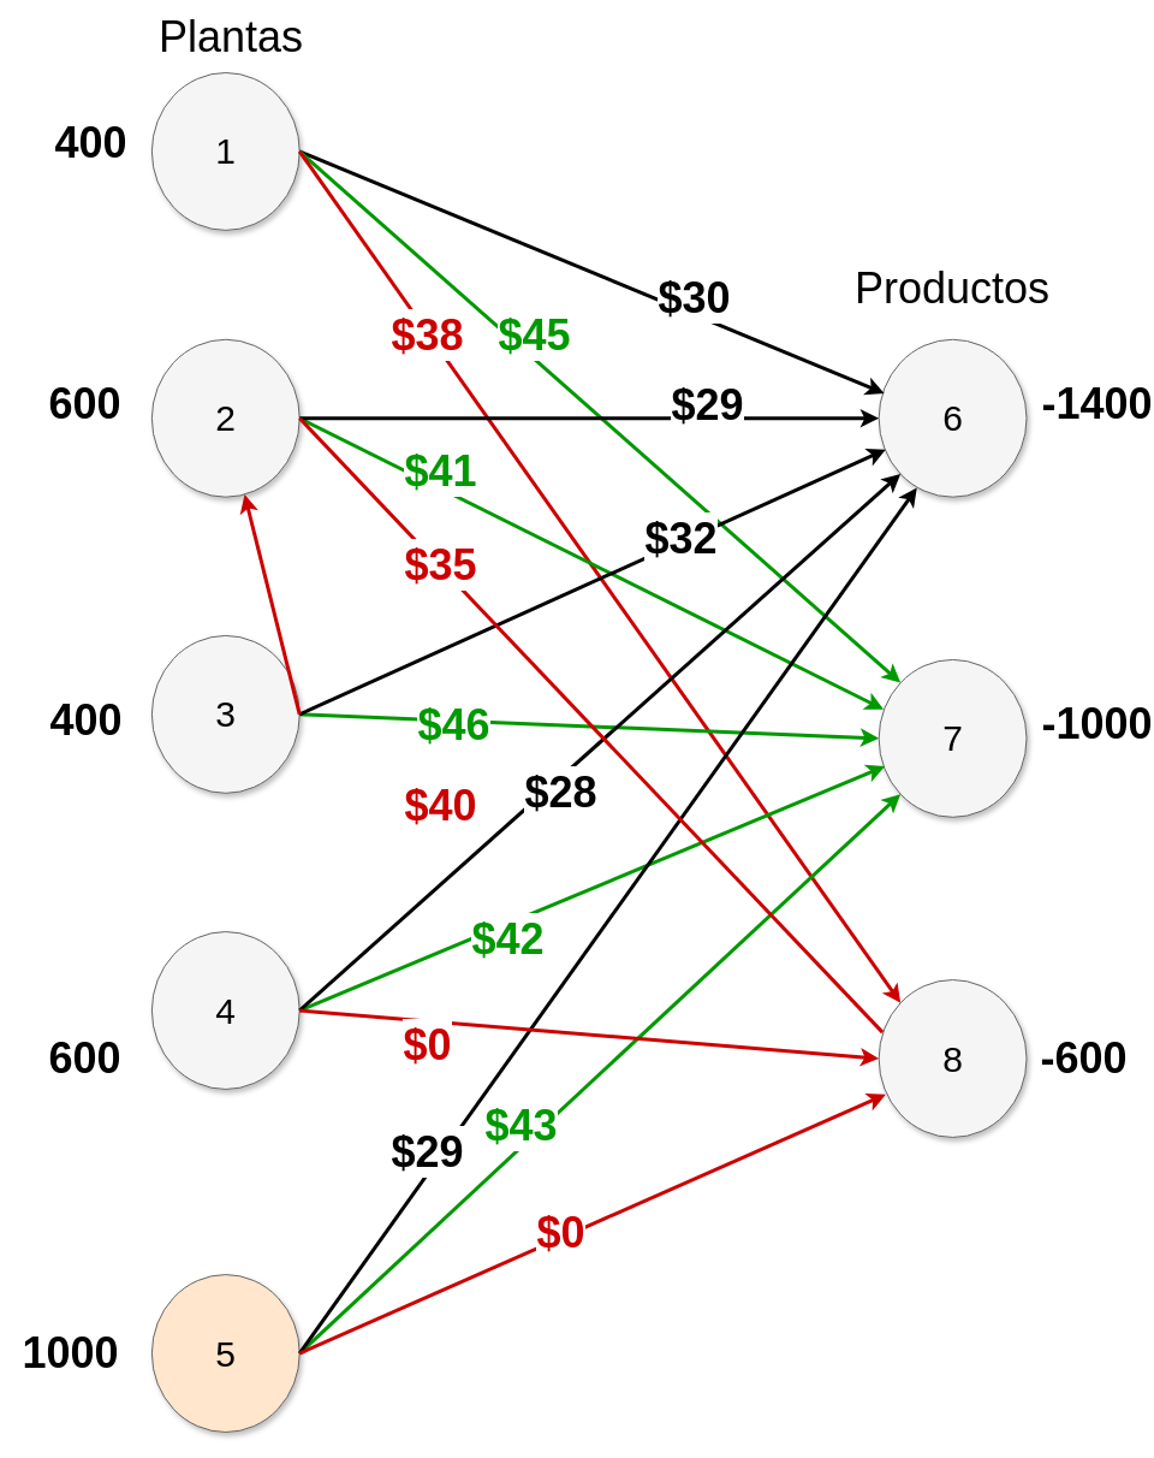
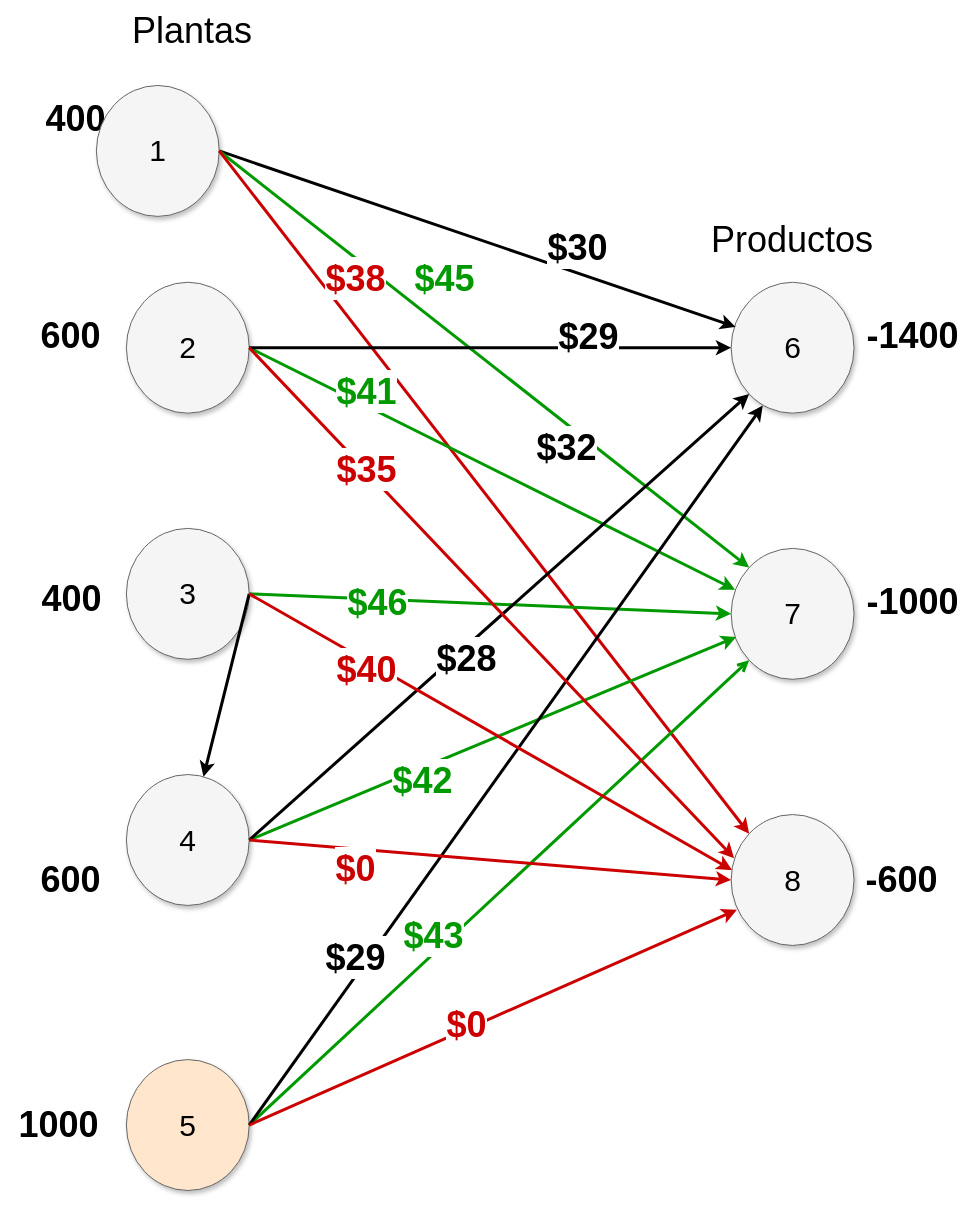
  <mxCell id="0" style=";html=1;" />
  <mxCell id="1" style=";html=1;" parent="0" />
  <mxCell id="2" value="" style="group" vertex="1" connectable="0" parent="1"><mxGeometry x="62" y="60" width="853.86" height="1130" as="geometry" /></mxCell>
  <mxCell id="3" value="&lt;font style=&quot;font-size: 36px&quot;&gt;&lt;b&gt;1000&lt;/b&gt;&lt;/font&gt;" style="text;html=1;resizable=0;points=[];align=center;verticalAlign=middle;labelBackgroundColor=#ffffff;fontSize=25;fillColor=#3333FF;" parent="2" vertex="1" connectable="0"><mxGeometry x="-41.03" y="999.09" as="geometry"><mxPoint x="37" y="64" as="offset" /></mxGeometry></mxCell>
  <mxCell id="4" value="&lt;font style=&quot;font-size: 36px&quot;&gt;&lt;b&gt;600&lt;/b&gt;&lt;/font&gt;" style="text;html=1;resizable=0;points=[];align=center;verticalAlign=middle;labelBackgroundColor=#ffffff;fontSize=25;fillColor=#3333FF;" parent="2" vertex="1" connectable="0"><mxGeometry x="-29.944" y="754.057" as="geometry"><mxPoint x="37" y="64" as="offset" /></mxGeometry></mxCell>
  <mxCell id="5" value="&lt;b&gt;&lt;font style=&quot;font-size: 36px&quot;&gt;-1400&lt;/font&gt;&lt;/b&gt;" style="text;html=1;resizable=0;points=[];align=center;verticalAlign=middle;labelBackgroundColor=#ffffff;fontSize=25;fillColor=#3333FF;" parent="2" vertex="1" connectable="0"><mxGeometry x="812.828" y="210.688" as="geometry"><mxPoint x="37" y="64" as="offset" /></mxGeometry></mxCell>
  <mxCell id="6" value="&lt;font style=&quot;font-size: 36px&quot;&gt;&lt;b&gt;400&lt;/b&gt;&lt;/font&gt;" style="text;html=1;resizable=0;points=[];align=center;verticalAlign=middle;labelBackgroundColor=#ffffff;fontSize=25;fillColor=#3333FF;" parent="2" vertex="1" connectable="0"><mxGeometry x="-29.94" y="454.65" as="geometry"><mxPoint x="38" y="83" as="offset" /></mxGeometry></mxCell>
  <mxCell id="7" value="&lt;font style=&quot;font-size: 36px&quot;&gt;&lt;b&gt;600&lt;/b&gt;&lt;/font&gt;" style="text;html=1;resizable=0;points=[];align=center;verticalAlign=middle;labelBackgroundColor=#ffffff;fontSize=25;fillColor=#3333FF;" parent="2" vertex="1" connectable="0"><mxGeometry x="-29.948" y="210.692" as="geometry"><mxPoint x="37" y="64" as="offset" /></mxGeometry></mxCell>
  <mxCell id="8" value="&lt;font style=&quot;font-size: 36px&quot;&gt;&lt;b&gt;-600&lt;/b&gt;&lt;/font&gt;" style="text;html=1;resizable=0;points=[];align=center;verticalAlign=middle;labelBackgroundColor=#ffffff;fontSize=25;fillColor=#3333FF;" parent="2" vertex="1" connectable="0"><mxGeometry x="801.752" y="754.054" as="geometry"><mxPoint x="37" y="64" as="offset" /></mxGeometry></mxCell>
  <mxCell id="9" value="&lt;font style=&quot;font-size: 36px&quot;&gt;&lt;b&gt;-1000&lt;/b&gt;&lt;/font&gt;" style="text;html=1;resizable=0;points=[];align=center;verticalAlign=middle;labelBackgroundColor=#ffffff;fontSize=25;fillColor=#3333FF;" parent="2" vertex="1" connectable="0"><mxGeometry x="812.83" y="476.827" as="geometry"><mxPoint x="37" y="64" as="offset" /></mxGeometry></mxCell>
  <mxCell id="10" value="&lt;font style=&quot;font-size: 36px&quot;&gt;&lt;b&gt;400&lt;/b&gt;&lt;/font&gt;" style="text;html=1;resizable=0;points=[];align=center;verticalAlign=middle;labelBackgroundColor=#ffffff;fontSize=25;fillColor=#3333FF;strokeColor=#3333FF;" parent="2" vertex="1" connectable="0"><mxGeometry x="-7.761" y="65.452" as="geometry"><mxPoint x="20" y="-8" as="offset" /></mxGeometry></mxCell>
- <mxCell id="11" value="1" style="ellipse;whiteSpace=wrap;html=1;rounded=0;shadow=1;strokeColor=#666666;strokeWidth=1;fontSize=30;align=center;fillColor=#f5f5f5;" parent="2" vertex="1"><mxGeometry x="63.887" width="122.833" height="130.905" as="geometry" /></mxCell>
+ <mxCell id="11" value="1" style="ellipse;whiteSpace=wrap;html=1;rounded=0;shadow=1;strokeColor=#666666;strokeWidth=1;fontSize=30;align=center;fillColor=#f5f5f5;" parent="2" vertex="1"><mxGeometry x="33.887" y="25" width="122.833" height="130.905" as="geometry" /></mxCell>
  <mxCell id="12" value="2" style="ellipse;whiteSpace=wrap;html=1;rounded=0;shadow=1;strokeColor=#666666;strokeWidth=1;fontSize=30;align=center;fillColor=#f5f5f5;" parent="2" vertex="1"><mxGeometry x="63.887" y="221.782" width="122.833" height="130.905" as="geometry" /></mxCell>
  <mxCell id="13" value="3" style="ellipse;whiteSpace=wrap;html=1;rounded=0;shadow=1;strokeColor=#666666;strokeWidth=1;fontSize=30;align=center;fillColor=#f5f5f5;" parent="2" vertex="1"><mxGeometry x="63.887" y="467.92" width="122.833" height="130.905" as="geometry" /></mxCell>
  <mxCell id="14" value="5" style="ellipse;whiteSpace=wrap;html=1;rounded=0;shadow=1;strokeColor=#666666;strokeWidth=1;fontSize=30;align=center;fillColor=#ffe6cc;" parent="2" vertex="1"><mxGeometry x="63.887" y="999.095" width="122.833" height="130.905" as="geometry" /></mxCell>
  <mxCell id="15" value="7" style="ellipse;whiteSpace=wrap;html=1;rounded=0;shadow=1;strokeColor=#666666;strokeWidth=1;fontSize=30;align=center;fillColor=#f5f5f5;" parent="2" vertex="1"><mxGeometry x="668.677" y="487.92" width="122.833" height="130.905" as="geometry" /></mxCell>
  <mxCell id="16" value="8" style="ellipse;whiteSpace=wrap;html=1;rounded=0;shadow=1;strokeColor=#666666;strokeWidth=1;fontSize=30;align=center;fillColor=#f5f5f5;" parent="2" vertex="1"><mxGeometry x="668.677" y="754.059" width="122.833" height="130.905" as="geometry" /></mxCell>
  <mxCell id="17" value="6" style="ellipse;whiteSpace=wrap;html=1;rounded=0;shadow=1;strokeColor=#666666;strokeWidth=1;fontSize=30;align=center;fillColor=#f5f5f5;" parent="2" vertex="1"><mxGeometry x="668.677" y="221.782" width="122.833" height="130.905" as="geometry" /></mxCell>
  <mxCell id="18" value="4" style="ellipse;whiteSpace=wrap;html=1;rounded=0;shadow=1;strokeColor=#666666;strokeWidth=1;fontSize=30;align=center;fillColor=#f5f5f5;" parent="2" vertex="1"><mxGeometry x="63.887" y="714.059" width="122.833" height="130.905" as="geometry" /></mxCell>
  <mxCell id="19" value="" style="endArrow=classic;html=1;exitX=1;exitY=0.5;exitDx=0;exitDy=0;entryX=0.036;entryY=0.341;entryDx=0;entryDy=0;strokeWidth=3;entryPerimeter=0;" parent="2" source="11" target="17" edge="1"><mxGeometry width="50" height="50" relative="1" as="geometry"><mxPoint x="391.448" y="77.62" as="sourcePoint" /><mxPoint x="446.894" y="22.174" as="targetPoint" /></mxGeometry></mxCell>
  <mxCell id="20" value="" style="endArrow=classic;html=1;exitX=1;exitY=0.5;exitDx=0;exitDy=0;entryX=0;entryY=0;entryDx=0;entryDy=0;strokeColor=#009900;strokeWidth=3;" parent="2" source="11" target="15" edge="1"><mxGeometry width="50" height="50" relative="1" as="geometry"><mxPoint x="197.81" y="76.542" as="sourcePoint" /><mxPoint x="697.925" y="251.861" as="targetPoint" /></mxGeometry></mxCell>
  <mxCell id="21" value="" style="endArrow=classic;html=1;exitX=1;exitY=0.5;exitDx=0;exitDy=0;entryX=0;entryY=0;entryDx=0;entryDy=0;strokeColor=#CC0000;strokeWidth=3;" parent="2" source="11" target="16" edge="1"><mxGeometry width="50" height="50" relative="1" as="geometry"><mxPoint x="208.899" y="87.631" as="sourcePoint" /><mxPoint x="709.014" y="262.95" as="targetPoint" /></mxGeometry></mxCell>
  <mxCell id="22" value="" style="endArrow=classic;html=1;exitX=1;exitY=0.5;exitDx=0;exitDy=0;strokeColor=#009900;strokeWidth=3;entryX=0.032;entryY=0.316;entryDx=0;entryDy=0;entryPerimeter=0;" parent="2" source="12" target="15" edge="1"><mxGeometry width="50" height="50" relative="1" as="geometry"><mxPoint x="186.721" y="332.667" as="sourcePoint" /><mxPoint x="668.676" y="553.342" as="targetPoint" /></mxGeometry></mxCell>
  <mxCell id="23" value="" style="endArrow=classic;html=1;exitX=1;exitY=0.5;exitDx=0;exitDy=0;entryX=0;entryY=0.5;entryDx=0;entryDy=0;strokeColor=#009900;strokeWidth=3;" parent="2" source="13" target="15" edge="1"><mxGeometry width="50" height="50" relative="1" as="geometry"><mxPoint x="180.755" y="576.627" as="sourcePoint" /><mxPoint x="680.87" y="1018.085" as="targetPoint" /></mxGeometry></mxCell>
  <mxCell id="24" value="" style="endArrow=classic;html=1;exitX=1;exitY=0.5;exitDx=0;exitDy=0;entryX=0.041;entryY=0.676;entryDx=0;entryDy=0;strokeColor=#009900;strokeWidth=3;entryPerimeter=0;" parent="2" source="18" target="15" edge="1"><mxGeometry width="50" height="50" relative="1" as="geometry"><mxPoint x="186.721" y="842.765" as="sourcePoint" /><mxPoint x="686.836" y="1284.223" as="targetPoint" /></mxGeometry></mxCell>
- <mxCell id="25" value="" style="endArrow=classic;html=1;exitX=1;exitY=0.5;exitDx=0;exitDy=0;strokeColor=#009900;strokeWidth=3;entryX=0;entryY=1;entryDx=0;entryDy=0;" parent="2" source="14" target="15" edge="1"><mxGeometry width="50" height="50" relative="1" as="geometry"><mxPoint x="214.022" y="1020.191" as="sourcePoint" /><mxPoint x="624.32" y="986.926" as="targetPoint" /></mxGeometry></mxCell>
+ <mxCell id="25" value="" style="endArrow=open;html=1;exitX=1;exitY=0.5;exitDx=0;exitDy=0;strokeColor=#009900;strokeWidth=3;entryX=0;entryY=1;entryDx=0;entryDy=0;" parent="2" source="14" target="15" edge="1"><mxGeometry width="50" height="50" relative="1" as="geometry"><mxPoint x="214.022" y="1020.191" as="sourcePoint" /><mxPoint x="624.32" y="986.926" as="targetPoint" /></mxGeometry></mxCell>
  <mxCell id="26" value="" style="endArrow=classic;html=1;exitX=1;exitY=0.5;exitDx=0;exitDy=0;entryX=0;entryY=0.5;entryDx=0;entryDy=0;strokeWidth=3;" parent="2" source="12" target="17" edge="1"><mxGeometry width="50" height="50" relative="1" as="geometry"><mxPoint x="198.497" y="255.043" as="sourcePoint" /><mxPoint x="698.711" y="430.258" as="targetPoint" /></mxGeometry></mxCell>
- <mxCell id="27" value="" style="endArrow=classic;html=1;exitX=1;exitY=0.5;exitDx=0;exitDy=0;entryX=0.046;entryY=0.699;entryDx=0;entryDy=0;strokeWidth=3;entryPerimeter=0;" parent="2" source="13" target="17" edge="1"><mxGeometry width="50" height="50" relative="1" as="geometry"><mxPoint x="186.721" y="532.271" as="sourcePoint" /><mxPoint x="668.677" y="532.271" as="targetPoint" /></mxGeometry></mxCell>
+ <mxCell id="27" value="" style="endArrow=classic;html=1;exitX=1;exitY=0.5;exitDx=0;exitDy=0;strokeWidth=3;" parent="2" source="13" target="18" edge="1"><mxGeometry width="50" height="50" relative="1" as="geometry"><mxPoint x="186.721" y="532.271" as="sourcePoint" /><mxPoint x="668.677" y="532.271" as="targetPoint" /></mxGeometry></mxCell>
  <mxCell id="28" value="" style="endArrow=classic;html=1;exitX=1;exitY=0.5;exitDx=0;exitDy=0;entryX=0;entryY=1;entryDx=0;entryDy=0;strokeWidth=3;" parent="2" source="18" target="17" edge="1"><mxGeometry width="50" height="50" relative="1" as="geometry"><mxPoint x="169.666" y="789.438" as="sourcePoint" /><mxPoint x="653.465" y="554.455" as="targetPoint" /></mxGeometry></mxCell>
  <mxCell id="29" value="" style="endArrow=classic;html=1;exitX=1;exitY=0.5;exitDx=0;exitDy=0;entryX=0.257;entryY=0.942;entryDx=0;entryDy=0;strokeWidth=3;entryPerimeter=0;" parent="2" source="14" target="17" edge="1"><mxGeometry width="50" height="50" relative="1" as="geometry"><mxPoint x="180.755" y="1040.262" as="sourcePoint" /><mxPoint x="680.87" y="554.448" as="targetPoint" /></mxGeometry></mxCell>
- <mxCell id="30" value="" style="endArrow=none;html=1;exitX=1;exitY=0.5;exitDx=0;exitDy=0;entryX=0.024;entryY=0.333;entryDx=0;entryDy=0;strokeColor=#CC0000;strokeWidth=3;entryPerimeter=0;" parent="2" source="12" target="16" edge="1"><mxGeometry width="50" height="50" relative="1" as="geometry"><mxPoint x="198.497" y="365.934" as="sourcePoint" /><mxPoint x="698.338" y="1073.822" as="targetPoint" /></mxGeometry></mxCell>
- <mxCell id="31" value="" style="endArrow=classic;html=1;exitX=1;exitY=0.5;exitDx=0;exitDy=0;strokeColor=#CC0000;strokeWidth=3;" parent="2" source="13" target="12" edge="1"><mxGeometry width="50" height="50" relative="1" as="geometry"><mxPoint x="236.2" y="587.716" as="sourcePoint" /><mxPoint x="721.105" y="1098.132" as="targetPoint" /></mxGeometry></mxCell>
+ <mxCell id="30" value="" style="endArrow=classic;html=1;exitX=1;exitY=0.5;exitDx=0;exitDy=0;entryX=0.024;entryY=0.333;entryDx=0;entryDy=0;strokeColor=#CC0000;strokeWidth=3;entryPerimeter=0;" parent="2" source="12" target="16" edge="1"><mxGeometry width="50" height="50" relative="1" as="geometry"><mxPoint x="198.497" y="365.934" as="sourcePoint" /><mxPoint x="698.338" y="1073.822" as="targetPoint" /></mxGeometry></mxCell>
+ <mxCell id="31" value="" style="endArrow=classic;html=1;exitX=1;exitY=0.5;exitDx=0;exitDy=0;entryX=0.007;entryY=0.424;entryDx=0;entryDy=0;strokeColor=#CC0000;strokeWidth=3;entryPerimeter=0;" parent="2" source="13" target="16" edge="1"><mxGeometry width="50" height="50" relative="1" as="geometry"><mxPoint x="236.2" y="587.716" as="sourcePoint" /><mxPoint x="721.105" y="1098.132" as="targetPoint" /></mxGeometry></mxCell>
  <mxCell id="32" value="" style="endArrow=classic;html=1;exitX=1;exitY=0.5;exitDx=0;exitDy=0;entryX=0;entryY=0.5;entryDx=0;entryDy=0;strokeColor=#CC0000;strokeWidth=3;" parent="2" source="18" target="16" edge="1"><mxGeometry width="50" height="50" relative="1" as="geometry"><mxPoint x="258.379" y="898.211" as="sourcePoint" /><mxPoint x="740.335" y="1164.349" as="targetPoint" /></mxGeometry></mxCell>
  <mxCell id="33" value="" style="endArrow=classic;html=1;exitX=1;exitY=0.5;exitDx=0;exitDy=0;entryX=0.046;entryY=0.728;entryDx=0;entryDy=0;strokeColor=#CC0000;strokeWidth=3;entryPerimeter=0;" parent="2" source="14" target="16" edge="1"><mxGeometry width="50" height="50" relative="1" as="geometry"><mxPoint x="269.468" y="1063.76" as="sourcePoint" /><mxPoint x="751.424" y="1063.76" as="targetPoint" /></mxGeometry></mxCell>
  <mxCell id="34" value="&lt;font style=&quot;font-size: 36px&quot;&gt;&lt;b&gt;$41&lt;/b&gt;&lt;/font&gt;" style="text;html=1;resizable=0;points=[];align=center;verticalAlign=middle;labelBackgroundColor=#ffffff;fontSize=25;fillColor=#009900;strokeColor=#009900;fontColor=#009900;" vertex="1" connectable="0" parent="2"><mxGeometry x="280.557" y="243.961" as="geometry"><mxPoint x="23" y="87" as="offset" /></mxGeometry></mxCell>
  <mxCell id="35" value="&lt;font style=&quot;font-size: 36px&quot;&gt;&lt;b&gt;$45&lt;/b&gt;&lt;/font&gt;" style="text;html=1;resizable=0;points=[];align=center;verticalAlign=middle;labelBackgroundColor=#ffffff;fontSize=25;fillColor=#009900;strokeColor=#009900;fontColor=#009900;" parent="2" vertex="1" connectable="0"><mxGeometry x="358.181" y="130.907" as="geometry"><mxPoint x="23" y="87" as="offset" /></mxGeometry></mxCell>
  <mxCell id="36" value="&lt;font style=&quot;font-size: 36px&quot;&gt;&lt;b&gt;$46&lt;/b&gt;&lt;/font&gt;" style="text;html=1;resizable=0;points=[];align=center;verticalAlign=middle;labelBackgroundColor=#ffffff;fontSize=25;fillColor=#009900;strokeColor=#009900;fontColor=#009900;" vertex="1" connectable="0" parent="2"><mxGeometry x="291.647" y="454.653" as="geometry"><mxPoint x="23" y="87" as="offset" /></mxGeometry></mxCell>
  <mxCell id="37" value="&lt;font style=&quot;font-size: 36px&quot;&gt;&lt;b&gt;$42&lt;/b&gt;&lt;/font&gt;" style="text;html=1;resizable=0;points=[];align=center;verticalAlign=middle;labelBackgroundColor=#ffffff;fontSize=25;fillColor=#009900;strokeColor=#009900;fontColor=#009900;" vertex="1" connectable="0" parent="2"><mxGeometry x="336.003" y="632.079" as="geometry"><mxPoint x="23" y="87" as="offset" /></mxGeometry></mxCell>
  <mxCell id="38" value="&lt;font style=&quot;font-size: 36px&quot;&gt;&lt;b&gt;$43&lt;/b&gt;&lt;/font&gt;" style="text;html=1;resizable=0;points=[];align=center;verticalAlign=middle;labelBackgroundColor=#ffffff;fontSize=25;fillColor=#009900;strokeColor=#009900;fontColor=#009900;" vertex="1" connectable="0" parent="2"><mxGeometry x="347.092" y="787.326" as="geometry"><mxPoint x="23" y="87" as="offset" /></mxGeometry></mxCell>
  <mxCell id="39" value="&lt;font style=&quot;font-size: 36px&quot;&gt;&lt;b&gt;$38&lt;/b&gt;&lt;/font&gt;" style="text;html=1;resizable=0;points=[];align=center;verticalAlign=middle;labelBackgroundColor=#ffffff;fontSize=25;fillColor=#009900;strokeColor=#009900;fontColor=#CC0000;" vertex="1" connectable="0" parent="2"><mxGeometry x="269.468" y="130.907" as="geometry"><mxPoint x="23" y="87" as="offset" /></mxGeometry></mxCell>
  <mxCell id="40" value="&lt;font style=&quot;font-size: 36px&quot;&gt;&lt;b&gt;$35&lt;/b&gt;&lt;/font&gt;" style="text;html=1;resizable=0;points=[];align=center;verticalAlign=middle;labelBackgroundColor=#ffffff;fontSize=25;fillColor=#009900;strokeColor=#009900;fontColor=#CC0000;" vertex="1" connectable="0" parent="2"><mxGeometry x="280.557" y="321.584" as="geometry"><mxPoint x="23" y="87" as="offset" /></mxGeometry></mxCell>
  <mxCell id="41" value="&lt;font style=&quot;font-size: 36px&quot;&gt;&lt;b&gt;$40&lt;/b&gt;&lt;/font&gt;" style="text;html=1;resizable=0;points=[];align=center;verticalAlign=middle;labelBackgroundColor=#ffffff;fontSize=25;fillColor=#009900;strokeColor=#009900;fontColor=#CC0000;" vertex="1" connectable="0" parent="2"><mxGeometry x="280.557" y="521.188" as="geometry"><mxPoint x="23" y="87" as="offset" /></mxGeometry></mxCell>
  <mxCell id="42" value="&lt;font style=&quot;font-size: 36px&quot;&gt;&lt;b&gt;$0&lt;/b&gt;&lt;/font&gt;" style="text;html=1;resizable=0;points=[];align=center;verticalAlign=middle;labelBackgroundColor=#ffffff;fontSize=25;fillColor=#009900;strokeColor=#009900;fontColor=#CC0000;" vertex="1" connectable="0" parent="2"><mxGeometry x="269.468" y="720.792" as="geometry"><mxPoint x="23" y="87" as="offset" /></mxGeometry></mxCell>
  <mxCell id="43" value="&lt;font style=&quot;font-size: 36px&quot;&gt;&lt;b&gt;$0&lt;/b&gt;&lt;/font&gt;" style="text;html=1;resizable=0;points=[];align=center;verticalAlign=middle;labelBackgroundColor=#ffffff;fontSize=25;fillColor=#009900;strokeColor=#009900;fontColor=#CC0000;" vertex="1" connectable="0" parent="2"><mxGeometry x="380.36" y="876.039" as="geometry"><mxPoint x="23" y="87" as="offset" /></mxGeometry></mxCell>
  <mxCell id="44" value="&lt;font style=&quot;font-size: 36px&quot;&gt;&lt;b&gt;$30&lt;/b&gt;&lt;/font&gt;" style="text;html=1;resizable=0;points=[];align=center;verticalAlign=middle;labelBackgroundColor=#ffffff;fontSize=25;fillColor=#009900;strokeColor=#009900;" vertex="1" connectable="0" parent="2"><mxGeometry x="491.251" y="99.802" as="geometry"><mxPoint x="23" y="87" as="offset" /></mxGeometry></mxCell>
  <mxCell id="45" value="&lt;font style=&quot;font-size: 36px&quot;&gt;&lt;b&gt;$29&lt;/b&gt;&lt;/font&gt;" style="text;html=1;resizable=0;points=[];align=center;verticalAlign=middle;labelBackgroundColor=#ffffff;fontSize=25;fillColor=#009900;strokeColor=#009900;" vertex="1" connectable="0" parent="2"><mxGeometry x="502.34" y="188.515" as="geometry"><mxPoint x="23" y="87" as="offset" /></mxGeometry></mxCell>
  <mxCell id="46" value="&lt;font style=&quot;font-size: 36px&quot;&gt;&lt;b&gt;$32&lt;/b&gt;&lt;/font&gt;" style="text;html=1;resizable=0;points=[];align=center;verticalAlign=middle;labelBackgroundColor=#ffffff;fontSize=25;fillColor=#009900;strokeColor=#009900;" vertex="1" connectable="0" parent="2"><mxGeometry x="480.162" y="299.406" as="geometry"><mxPoint x="23" y="87" as="offset" /></mxGeometry></mxCell>
  <mxCell id="47" value="&lt;font style=&quot;font-size: 36px&quot;&gt;&lt;b&gt;$28&lt;/b&gt;&lt;/font&gt;" style="text;html=1;resizable=0;points=[];align=center;verticalAlign=middle;labelBackgroundColor=#ffffff;fontSize=25;fillColor=#009900;strokeColor=#009900;" vertex="1" connectable="0" parent="2"><mxGeometry x="380.36" y="510.099" as="geometry"><mxPoint x="23" y="87" as="offset" /></mxGeometry></mxCell>
  <mxCell id="48" value="&lt;font style=&quot;font-size: 36px&quot;&gt;&lt;b&gt;$29&lt;/b&gt;&lt;/font&gt;" style="text;html=1;resizable=0;points=[];align=center;verticalAlign=middle;labelBackgroundColor=#ffffff;fontSize=25;fillColor=#009900;strokeColor=#009900;" vertex="1" connectable="0" parent="2"><mxGeometry x="269.468" y="809.505" as="geometry"><mxPoint x="23" y="87" as="offset" /></mxGeometry></mxCell>
  <mxCell id="49" value="&lt;font style=&quot;font-size: 36px&quot;&gt;Productos&lt;/font&gt;" style="text;html=1;strokeColor=none;fillColor=none;align=center;verticalAlign=middle;whiteSpace=wrap;rounded=0;fontColor=#000000;" vertex="1" parent="2"><mxGeometry x="710.09" y="168.52" width="40" height="20" as="geometry" /></mxCell>
  <mxCell id="50" value="&lt;font style=&quot;font-size: 36px&quot;&gt;Plantas&lt;/font&gt;" style="text;html=1;strokeColor=none;fillColor=none;align=center;verticalAlign=middle;whiteSpace=wrap;rounded=0;fontColor=#000000;" vertex="1" parent="1"><mxGeometry x="172" y="20" width="40" height="20" as="geometry" /></mxCell>
